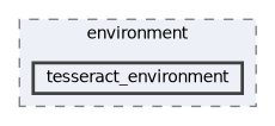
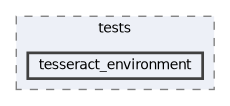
  digraph {
    compound=true
    n1 [color=grey25 fillcolor="#edf0f7" fontname=Helvetica fontsize=10 height=0.2 label=tesseract_environment shape=box style="filled,bold" width=0.4]
    subgraph cluster_1 {
      bgcolor="#edf0f7"
      fontname=Helvetica
      fontsize=10
-     label=environment
+     label=tests
      pencolor=grey50
      style="filled,dashed"
      n1
    }
  }
